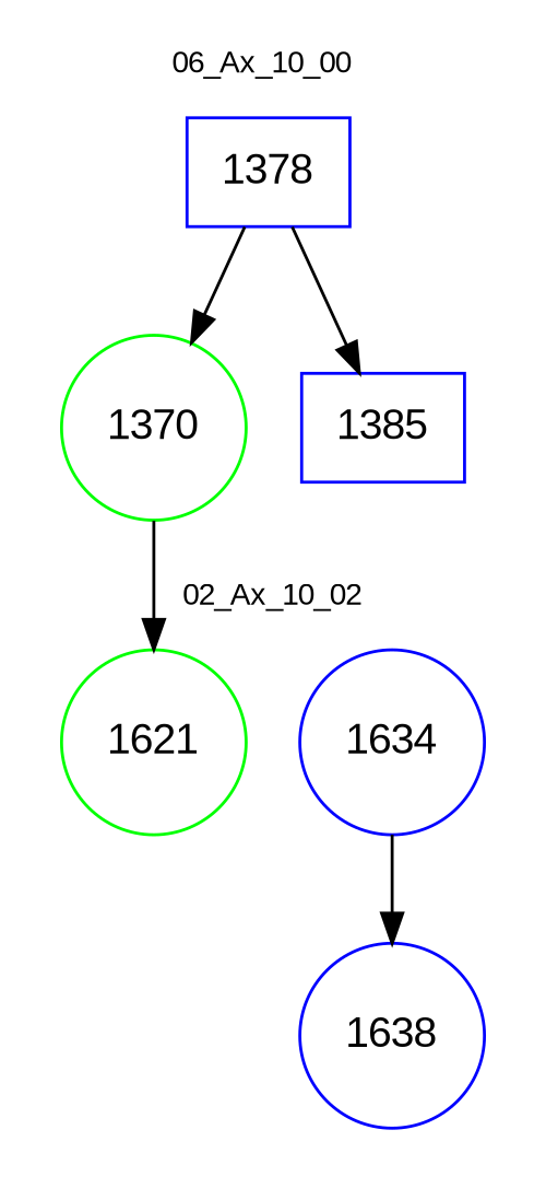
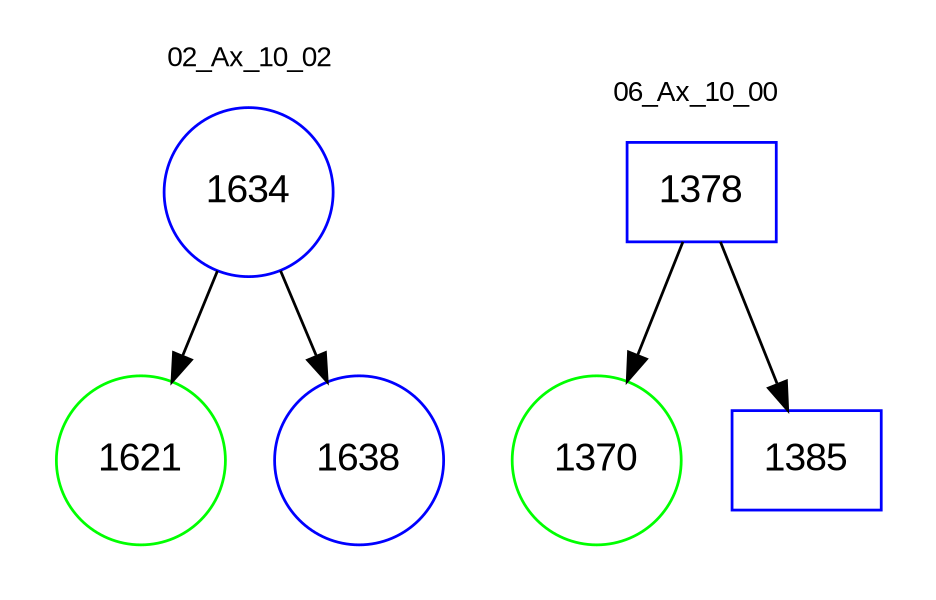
  digraph {
    fontname="Liberation Sans"
    node [color=blue fontname="Liberation Sans" shape=circle]
    edge [color=black fontname="Liberation Sans"]
    n1 [label=1634]
    n2 [color=green label=1621]
    n3 [label=1638]
    n4 [label=1378 shape=box]
    n5 [color=green label=1370]
    n6 [label=1385 shape=box]
    subgraph cluster_1 {
      color=white
      fontsize=10
      label="02_Ax_10_02"
      n1
      n2
      n3
    }
    subgraph cluster_2 {
      color=white
      fontsize=10
      label="06_Ax_10_00"
      n4
      n5
      n6
    }
-   n5 -> n2
+   n1 -> n2
    n1 -> n3
    n4 -> n5
    n4 -> n6
  }
